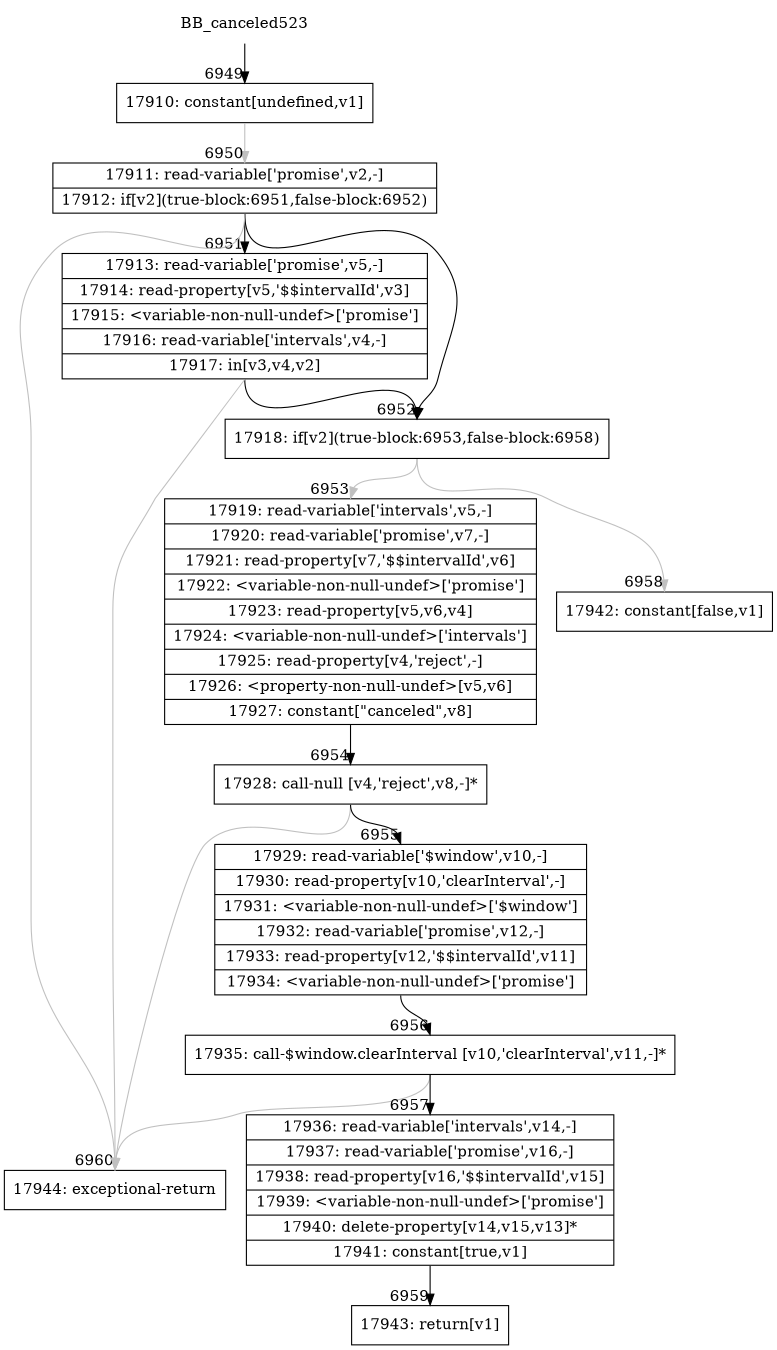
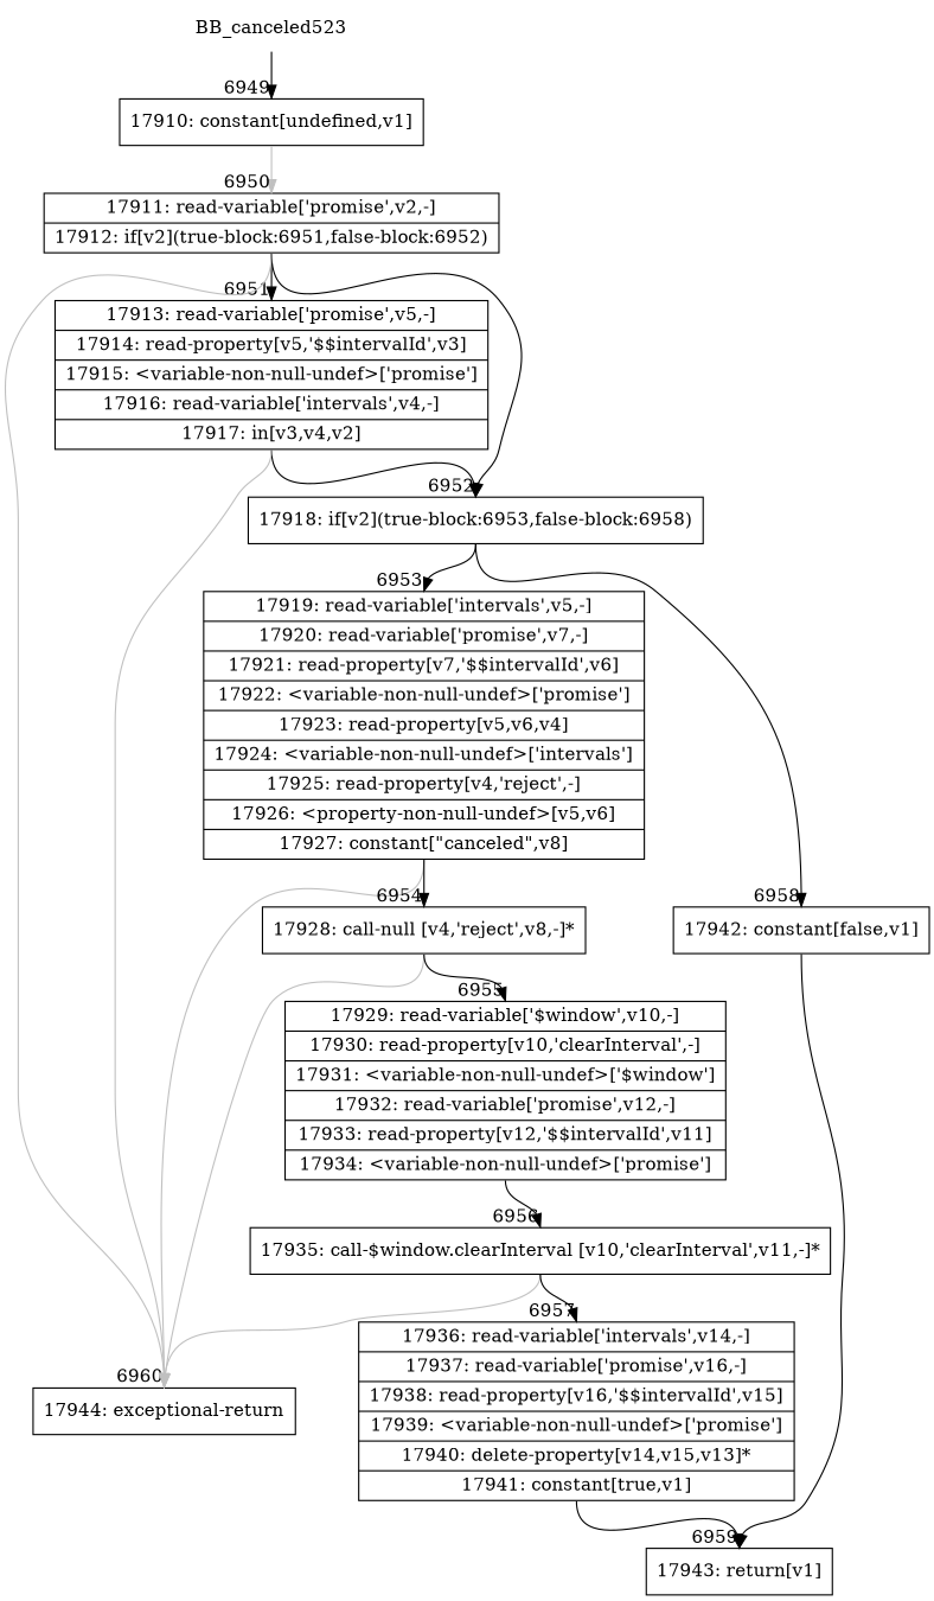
  digraph {
    rankdir=TD
    node [shape=record]
    edge [headport=n tailport=s]
    n1 [label=BB_canceled523 shape=none]
    n2 [label="{17910: constant[undefined,v1]}"]
    n3 [label="{17911: read-variable['promise',v2,-]|17912: if[v2](true-block:6951,false-block:6952)}"]
    n4 [label="{17918: if[v2](true-block:6953,false-block:6958)}"]
    n5 [label="{17913: read-variable['promise',v5,-]|17914: read-property[v5,'$$intervalId',v3]|17915: \<variable-non-null-undef\>['promise']|17916: read-variable['intervals',v4,-]|17917: in[v3,v4,v2]}"]
    n6 [label="{17944: exceptional-return}"]
    n7 [label="{17919: read-variable['intervals',v5,-]|17920: read-variable['promise',v7,-]|17921: read-property[v7,'$$intervalId',v6]|17922: \<variable-non-null-undef\>['promise']|17923: read-property[v5,v6,v4]|17924: \<variable-non-null-undef\>['intervals']|17925: read-property[v4,'reject',-]|17926: \<property-non-null-undef\>[v5,v6]|17927: constant[\"canceled\",v8]}"]
    n8 [label="{17942: constant[false,v1]}"]
    n9 [label="{17928: call-null [v4,'reject',v8,-]*}"]
    n10 [label="{17943: return[v1]}"]
    n11 [label="{17929: read-variable['$window',v10,-]|17930: read-property[v10,'clearInterval',-]|17931: \<variable-non-null-undef\>['$window']|17932: read-variable['promise',v12,-]|17933: read-property[v12,'$$intervalId',v11]|17934: \<variable-non-null-undef\>['promise']}"]
    n12 [label="{17935: call-$window.clearInterval [v10,'clearInterval',v11,-]*}"]
    n13 [label="{17936: read-variable['intervals',v14,-]|17937: read-variable['promise',v16,-]|17938: read-property[v16,'$$intervalId',v15]|17939: \<variable-non-null-undef\>['promise']|17940: delete-property[v14,v15,v13]*|17941: constant[true,v1]}"]
    n1 -> n2 [headlabel="    6949"]
    n2 -> n3 [color=gray headlabel="      6950"]
    n3 -> n4 [headlabel="      6952"]
    n3 -> n5 [headlabel="      6951"]
    n3 -> n6 [color=gray headlabel="      6960"]
-   n4 -> n7 [headlabel="      6953" color=gray]
-   n4 -> n8 [headlabel="      6958" color=gray]
+   n4 -> n7 [headlabel="      6953"]
+   n4 -> n8 [headlabel="      6958"]
    n5 -> n4
    n5 -> n6 [color=gray]
+   n7 -> n6 [color=gray]
    n7 -> n9 [headlabel="      6954"]
+   n8 -> n10
    n9 -> n6 [color=gray]
    n9 -> n11 [headlabel="      6955"]
    n11 -> n12 [headlabel="      6956"]
    n12 -> n6 [color=gray]
    n12 -> n13 [headlabel="      6957"]
    n13 -> n10 [headlabel="      6959"]
  }
